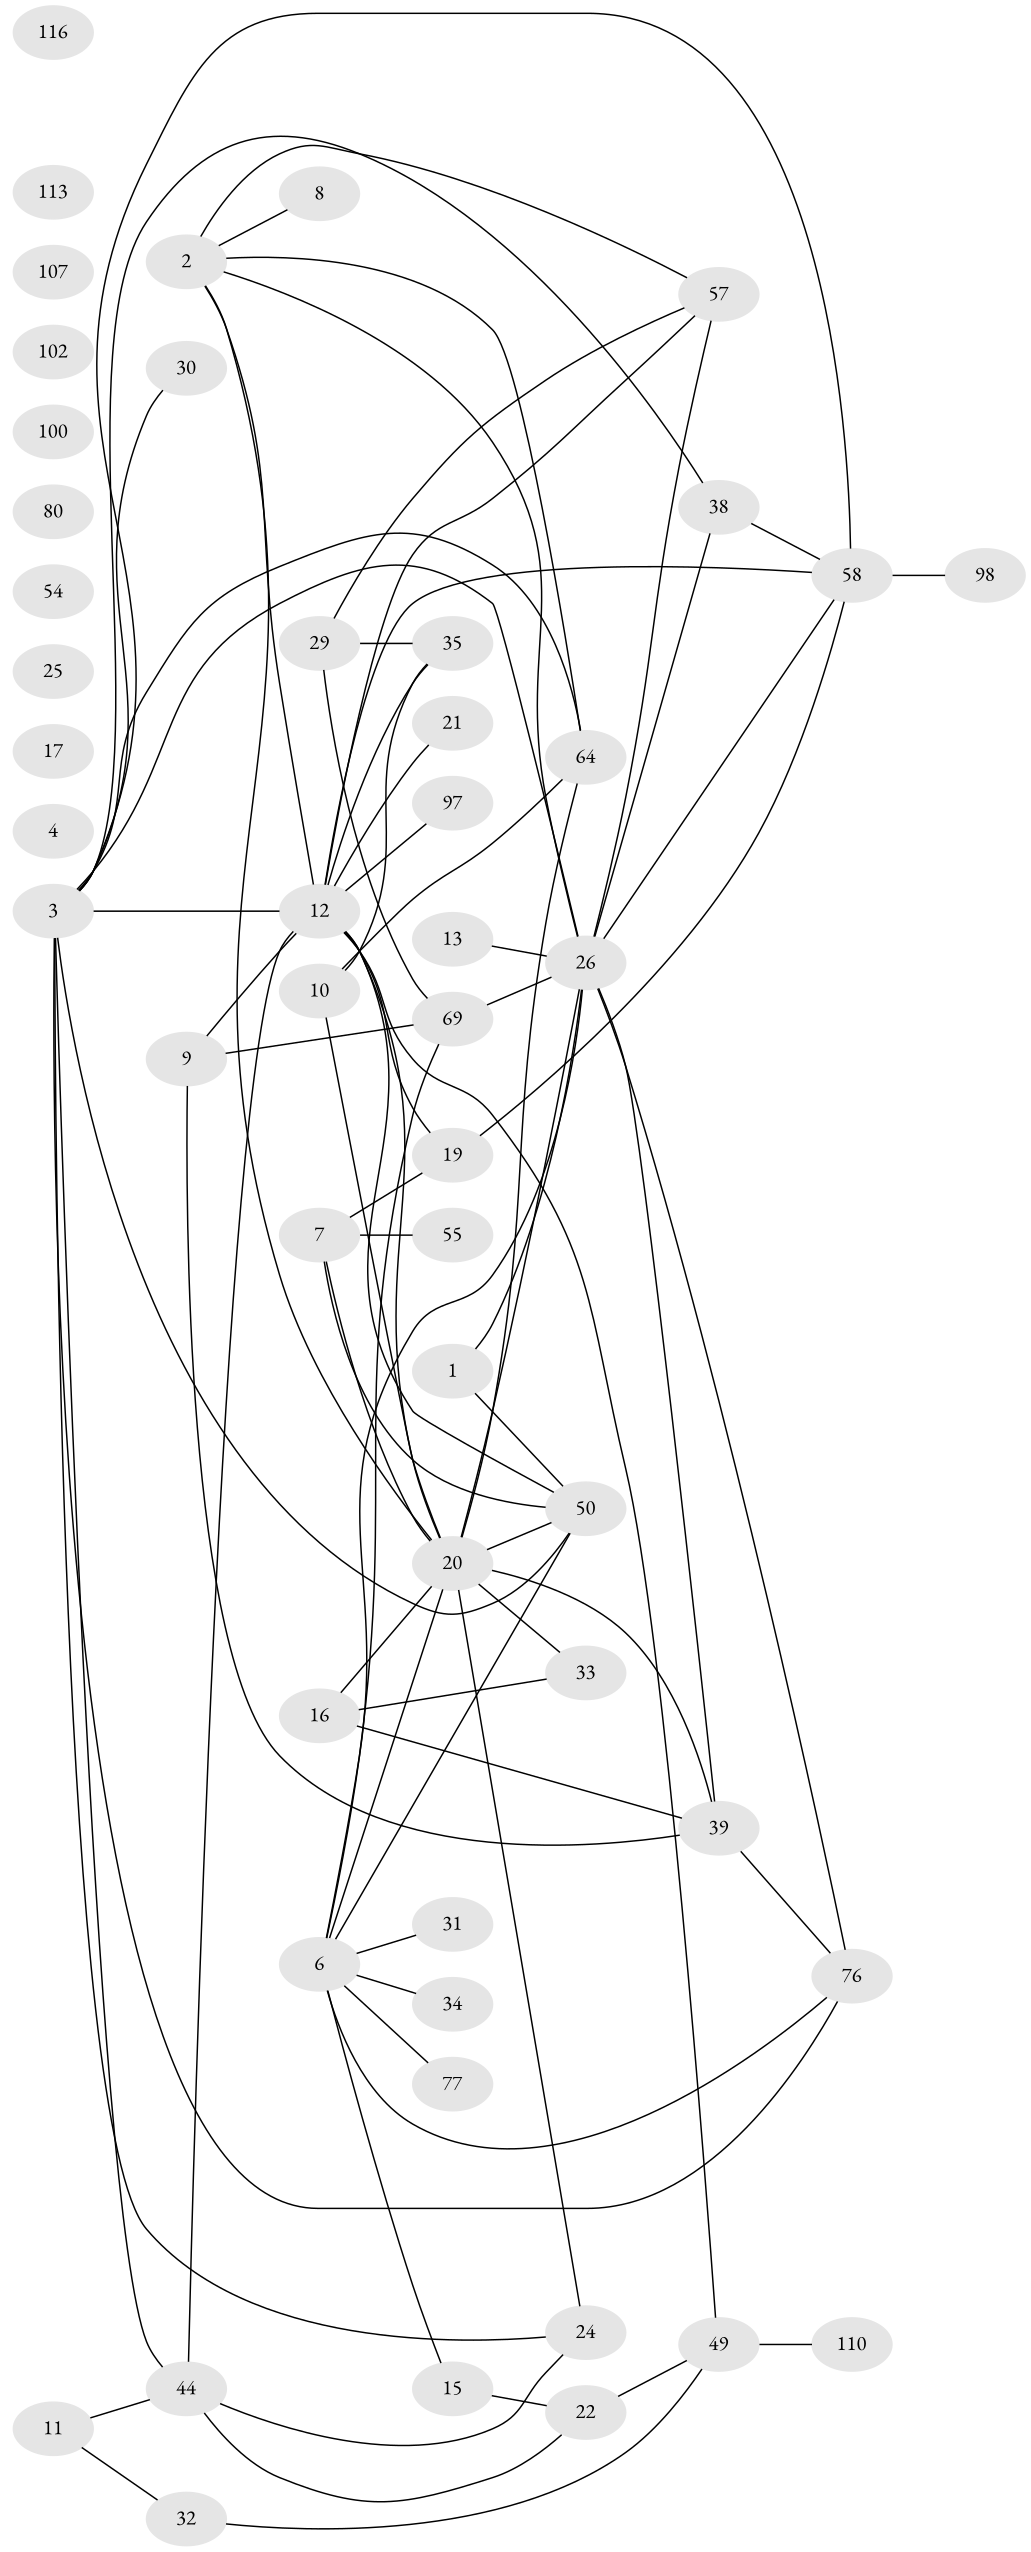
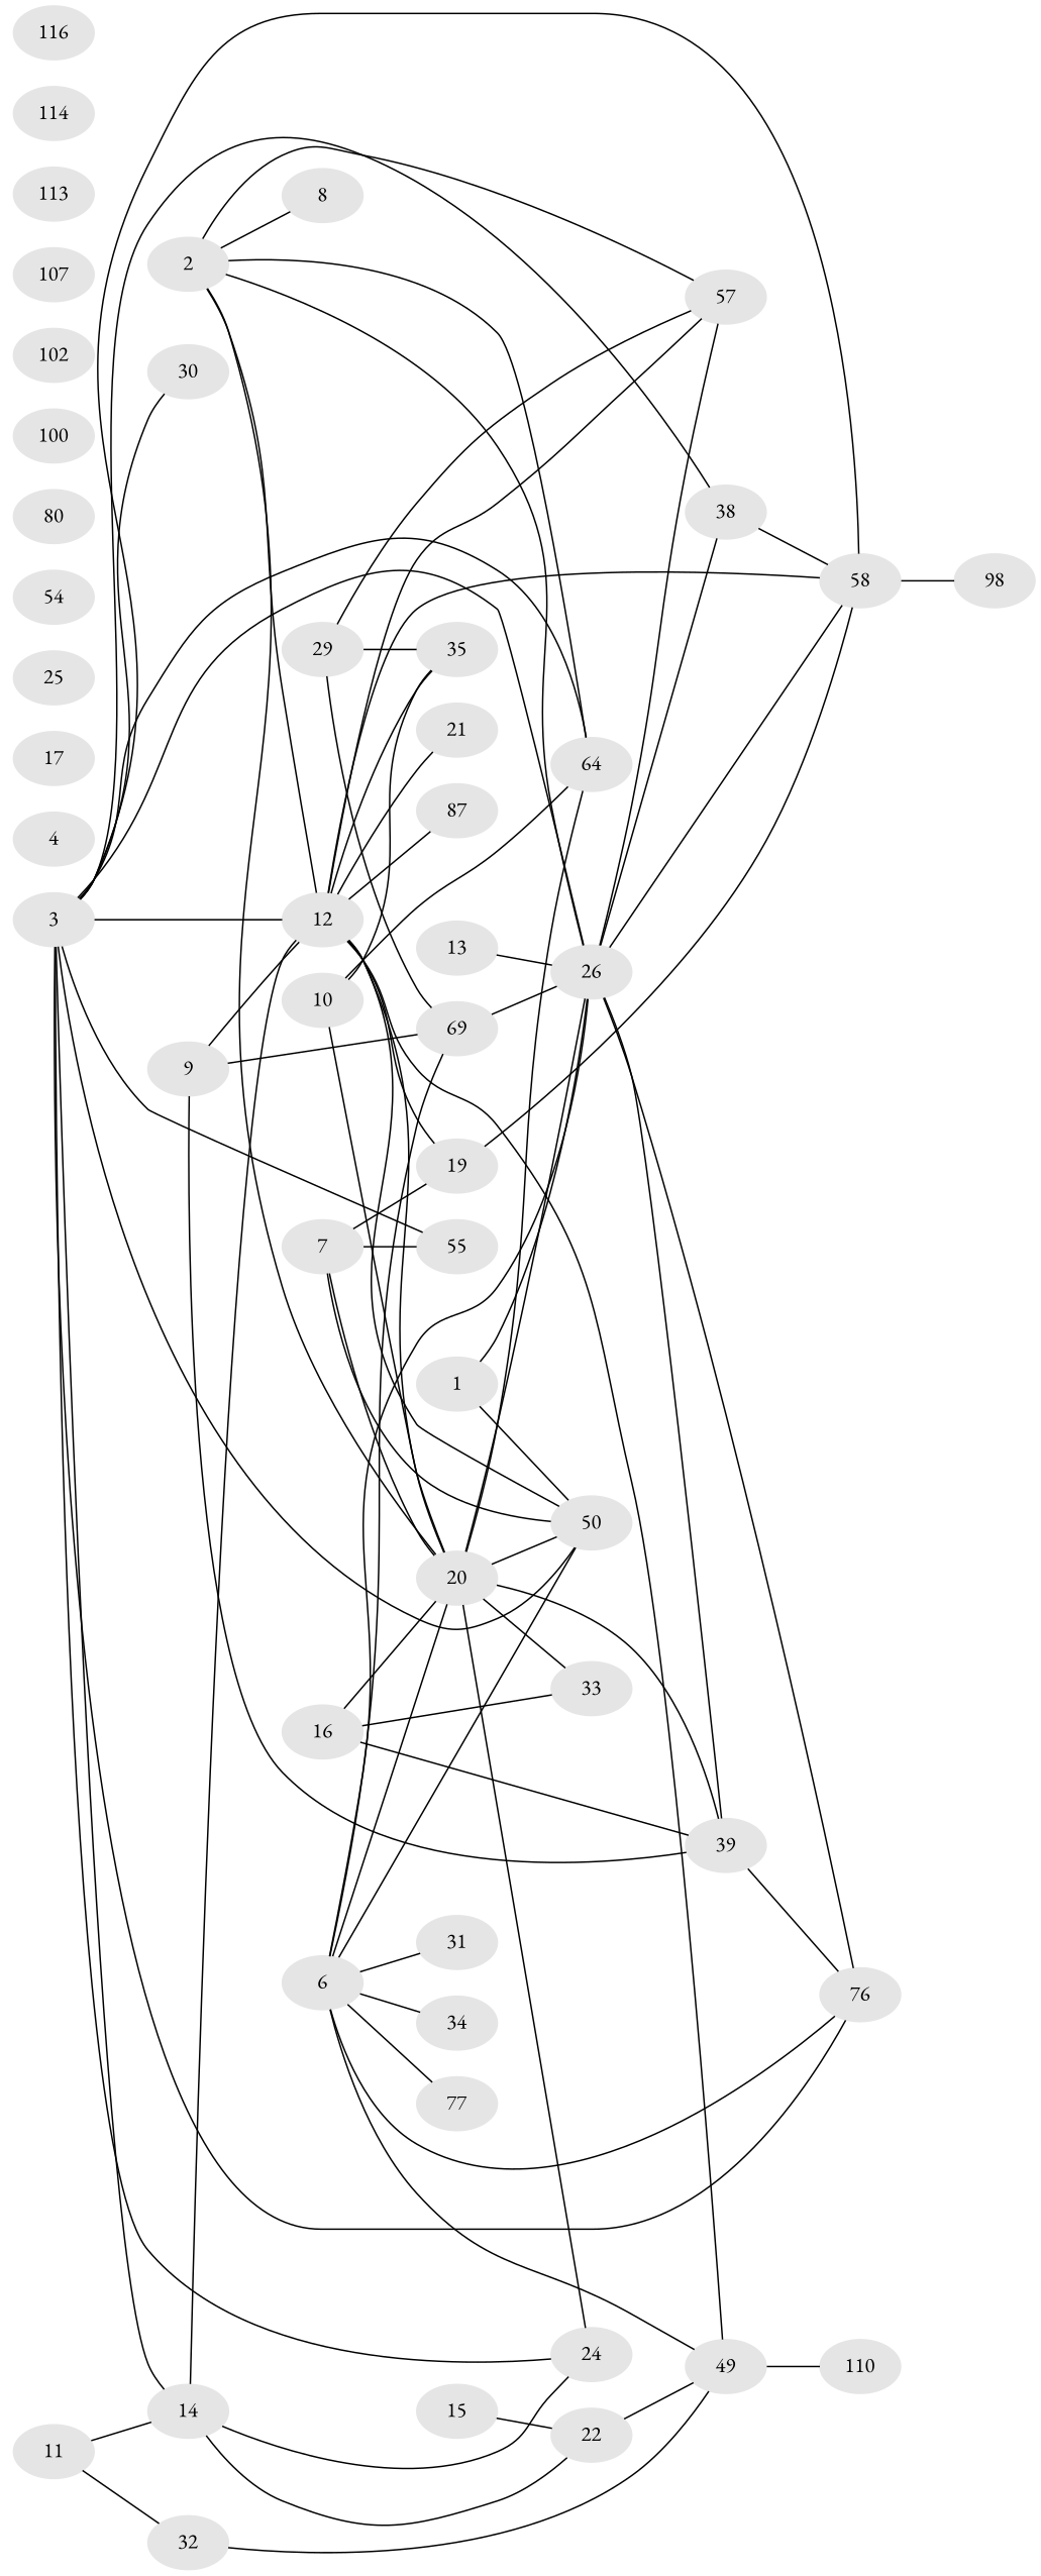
  graph {
    fontname="EB Garamond"
    rankdir=LR
    node [color=gray90 fontname="EB Garamond" style=filled]
    edge [fontname="EB Garamond"]
    1 [super="+52+109+106"]
    26 [super="+37+53"]
    50 [super="+79"]
    57 [super="+62"]
    38
    58 [super="+103"]
    76 [super="+82"]
    39 [super="+85+70"]
    2 [super="+67+23"]
    8
    n11 [label=12 super="+56+51"]
    20 [super="+81+118+105+61"]
    64
    49 [super="+63"]
    19 [super="+60+111"]
    35
    21
-   87 [super="+115" label=97]
+   87 [super="+115"]
    24
    33
    3 [super="+5"]
-   14 [super="+89+73+96+75" label=44]
+   14 [super="+89+73+96+75"]
    30
    n24 [label=55 super="+55+91"]
    22 [super="+59"]
    32 [super="+72"]
    98
    4
    6 [super="+71"]
    31
    34 [super="+46"]
    69 [super="+88"]
    77
    110
    7 [super="+27+28+36"]
    9
    10 [super="+44+47"]
    11
    13 [super="+99"]
    15
    16 [super="+90+43"]
    17
    25
    29 [super="+95+40+42"]
    54
    80
    100
    102
    107
    113
+   114
    116
    1 -- 26 [weight=2]
    1 -- 50
    26 -- 57
    26 -- 38
    26 -- 58
    26 -- 76
    26 -- 39
    38 -- 58
    58 -- 98
    39 -- 76
    2 -- 26
    2 -- 57 [weight=2]
    2 -- 8
    2 -- n11
    2 -- 20
    2 -- 64
    n11 -- 50
    n11 -- 57
    n11 -- 58
    n11 -- 20 [weight=3]
    n11 -- 49
    n11 -- 19
    n11 -- 35
    n11 -- 21
    n11 -- 87
    20 -- 26 [weight=2]
    20 -- 50
    20 -- 39
    20 -- 64
    20 -- 24
    20 -- 33
    49 -- 110
    19 -- 58
    3 -- 26
    3 -- 50
    3 -- 38
    3 -- 58
    3 -- 76
    3 -- n11
    3 -- 64
    3 -- 24
    3 -- 14 [weight=3]
    3 -- 30 [weight=3]
+   3 -- n24
    14 -- n11
    14 -- 24
    14 -- 22
    22 -- 49
    32 -- 49
    6 -- 26
    6 -- 50
    6 -- 76
    6 -- 20
-   6 -- 15
+   6 -- 49
    6 -- 31
    6 -- 34
    6 -- 69
    6 -- 77
    69 -- 26
    7 -- 50
    7 -- 20
    7 -- 19
    7 -- n24 [weight=2]
    9 -- 39
    9 -- n11
    9 -- 69
    10 -- 20
    10 -- 64
    10 -- 35
    11 -- 14
    11 -- 32
    13 -- 26
    15 -- 22
    16 -- 39 [weight=2]
    16 -- 20
    16 -- 33
    29 -- 57
    29 -- 35
    29 -- 69
  }
